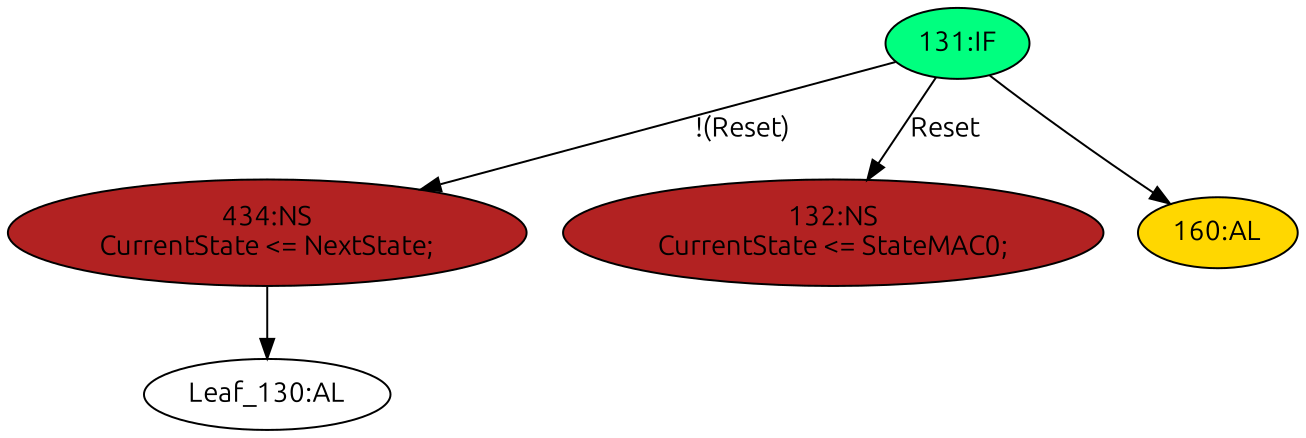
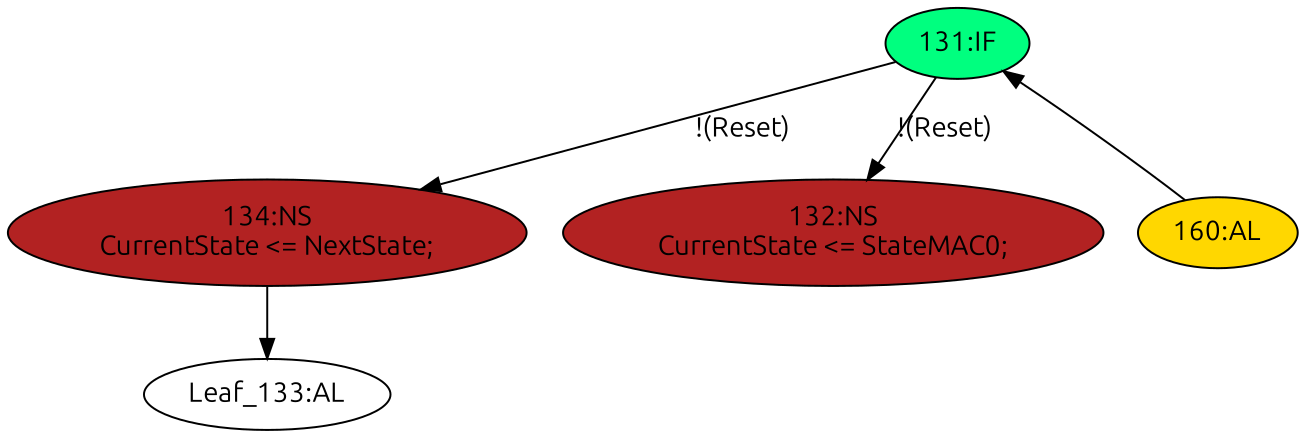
  strict digraph {
    fontname=Ubuntu
    node [fillcolor=firebrick fontname=Ubuntu statements="[]" style=filled typ=NonblockingSubstitution]
    edge [cond="[]" fontname=Ubuntu lineno=None]
-   n1 [ast="<pyverilog.vparser.ast.NonblockingSubstitution object at 0x7f7ac5192350>" label="434:NS\nCurrentState <= NextState;" statements="[<pyverilog.vparser.ast.NonblockingSubstitution object at 0x7f7ac5192350>]"]
-   n2 [def_var="['CurrentState']" label="Leaf_130:AL" fillcolor="" statements="" style="" typ=""]
+   n1 [ast="<pyverilog.vparser.ast.NonblockingSubstitution object at 0x7f7ac5192350>" label="134:NS\nCurrentState <= NextState;" statements="[<pyverilog.vparser.ast.NonblockingSubstitution object at 0x7f7ac5192350>]"]
+   n2 [def_var="['CurrentState']" label="Leaf_133:AL" fillcolor="" statements="" style="" typ=""]
    n3 [ast="<pyverilog.vparser.ast.NonblockingSubstitution object at 0x7f7ac51925d0>" label="132:NS\nCurrentState <= StateMAC0;" statements="[<pyverilog.vparser.ast.NonblockingSubstitution object at 0x7f7ac51925d0>]"]
    n4 [ast="<pyverilog.vparser.ast.IfStatement object at 0x7f7ac5192750>" fillcolor=springgreen label="131:IF" typ=IfStatement]
    n5 [ast="<pyverilog.vparser.ast.Always object at 0x7f7ac5192850>" clk_sens=True fillcolor=gold label="160:AL" sens="['Clk', 'Reset']" typ=Always use_var="['Reset', 'NextState']"]
    n1 -> n2
    n4 -> n1 [cond="['Reset']" label="!(Reset)" lineno=131]
-   n4 -> n3 [cond="['Reset']" label=Reset lineno=131]
-   n4 -> n5
+   n4 -> n3 [cond="['Reset']" label="!(Reset)" lineno=131]
+   n5 -> n4
  }
